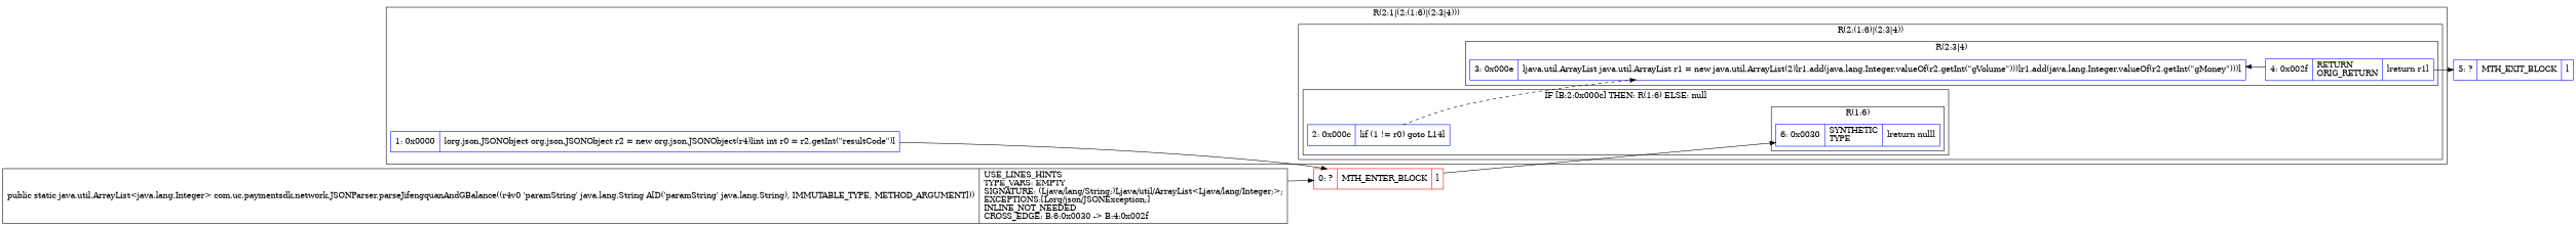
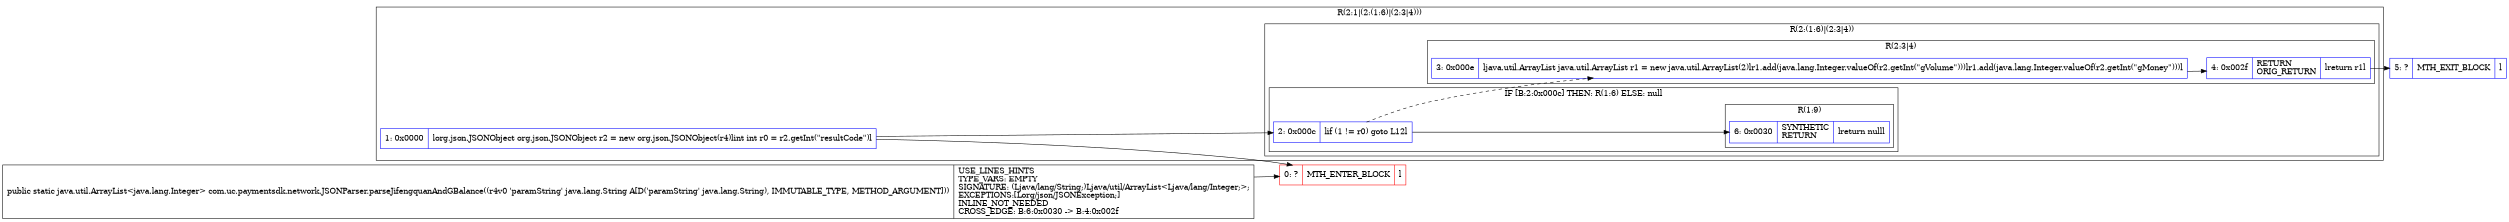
  digraph {
    rankdir=LR
    node [color=blue shape=record]
-   n1 [label="{6\:\ 0x0030|SYNTHETIC\lTYPE\l|lreturn nulll}"]
-   n2 [label="{2\:\ 0x000c|lif (1 != r0) goto L14l}"]
+   n1 [label="{6\:\ 0x0030|SYNTHETIC\lRETURN\l|lreturn nulll}"]
+   n2 [label="{2\:\ 0x000c|lif (1 != r0) goto L12l}"]
    n3 [label="{3\:\ 0x000e|ljava.util.ArrayList java.util.ArrayList r1 = new java.util.ArrayList(2)lr1.add(java.lang.Integer.valueOf(r2.getInt(\"gVolume\")))lr1.add(java.lang.Integer.valueOf(r2.getInt(\"gMoney\")))l}"]
    n4 [label="{4\:\ 0x002f|RETURN\lORIG_RETURN\l|lreturn r1l}"]
    n5 [label="{1\:\ 0x0000|lorg.json.JSONObject org.json.JSONObject r2 = new org.json.JSONObject(r4)lint int r0 = r2.getInt(\"resultCode\")l}"]
    n6 [label="{5\:\ ?|MTH_EXIT_BLOCK\l|l}"]
    n7 [color=red label="{0\:\ ?|MTH_ENTER_BLOCK\l|l}"]
    n8 [label="{public static java.util.ArrayList\<java.lang.Integer\> com.uc.paymentsdk.network.JSONParser.parseJifengquanAndGBalance((r4v0 'paramString' java.lang.String A[D('paramString' java.lang.String), IMMUTABLE_TYPE, METHOD_ARGUMENT]))  | USE_LINES_HINTS\lTYPE_VARS: EMPTY\lSIGNATURE: (Ljava\/lang\/String;)Ljava\/util\/ArrayList\<Ljava\/lang\/Integer;\>;\lEXCEPTIONS:[Lorg\/json\/JSONException;]\lINLINE_NOT_NEEDED\lCROSS_EDGE: B:6:0x0030 \-\> B:4:0x002f\l}" color=""]
    subgraph cluster_1 {
      label="R(2:1|(2:(1:6)|(2:3|4)))"
      n5
      subgraph cluster_2 {
        label="R(2:(1:6)|(2:3|4))"
        subgraph cluster_3 {
          label="IF [B:2:0x000c] THEN: R(1:6) ELSE: null"
          n2
          subgraph cluster_4 {
-           label="R(1:6)"
+           label="R(1:9)"
            n1
          }
        }
        subgraph cluster_5 {
          label="R(2:3|4)"
          n3
          n4
        }
      }
    }
-   n7 -> n1
+   n2 -> n1
    n2 -> n3 [style=dashed]
-   n4 -> n3
+   n3 -> n4
    n4 -> n6
+   n5 -> n2
    n5 -> n7
    n8 -> n7
  }
